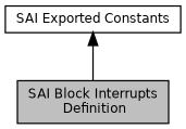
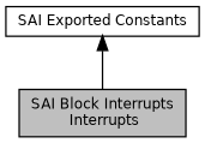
  digraph {
    rankdir=TB
    node [color=black fontname=Helvetica fontsize=10 shape=record style=filled]
-   n1 [fillcolor=grey75 fontcolor=black height=0.2 label="SAI Block Interrupts\l Definition" width=0.4]
+   n1 [fillcolor=grey75 fontcolor=black height=0.2 label="SAI Block Interrupts\l Interrupts" width=0.4]
    n2 [fillcolor=white height=0.2 label="SAI Exported Constants" width=0.4]
    n2 -> n1 [dir=back fontname=Helvetica fontsize=10 labelfontname=Helvetica labelfontsize=10 shape=plaintext style=solid]
  }
